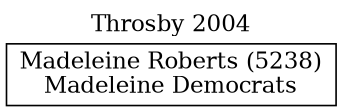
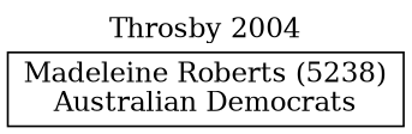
  digraph {
    label="Throsby 2004"
    labelloc=t
    mclimit=10
-   n1 [label="Madeleine Roberts (5238)\nMadeleine Democrats" shape=box]
+   n1 [label="Madeleine Roberts (5238)\nAustralian Democrats" shape=box]
  }
